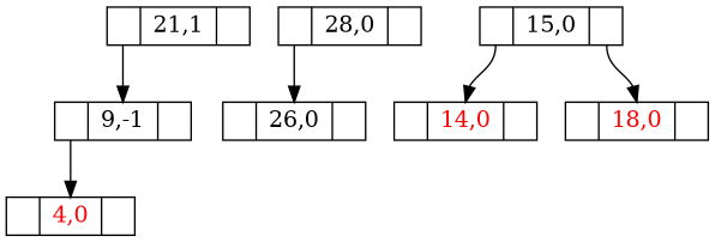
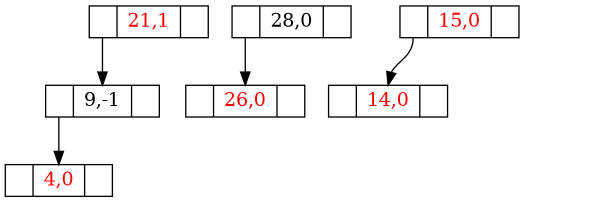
  digraph {
    node [color=black shape=record]
    edge [headport=D tailport=L]
-   n1 [height=.1 label="<L> |<D> 21,1|<R> "]
+   n1 [height=.1 label="<L> |<D> 21,1|<R> " fontcolor=red]
    n2 [height=.1 label="<L> |<D> 9,-1|<R> "]
    n3 [fontcolor=red height=.1 label="<L> |<D> 4,0|<R> "]
    n4 [height=.1 label="<L> |<D> 28,0|<R> "]
-   n5 [fontcolor=black height=.1 label="<L> |<D> 26,0|<R> "]
-   n6 [height=.1 label="<L> |<D> 15,0|<R> "]
+   n5 [fontcolor=red height=.1 label="<L> |<D> 26,0|<R> "]
+   n6 [height=.1 label="<L> |<D> 15,0|<R> " fontcolor=red]
    n7 [fontcolor=red height=.1 label="<L> |<D> 14,0|<R> "]
-   n8 [fontcolor=red height=.1 label="<L> |<D> 18,0|<R> "]
    n1 -> n2
    n2 -> n3
    n4 -> n5
    n6 -> n7
-   n6 -> n8 [tailport=R]
  }
